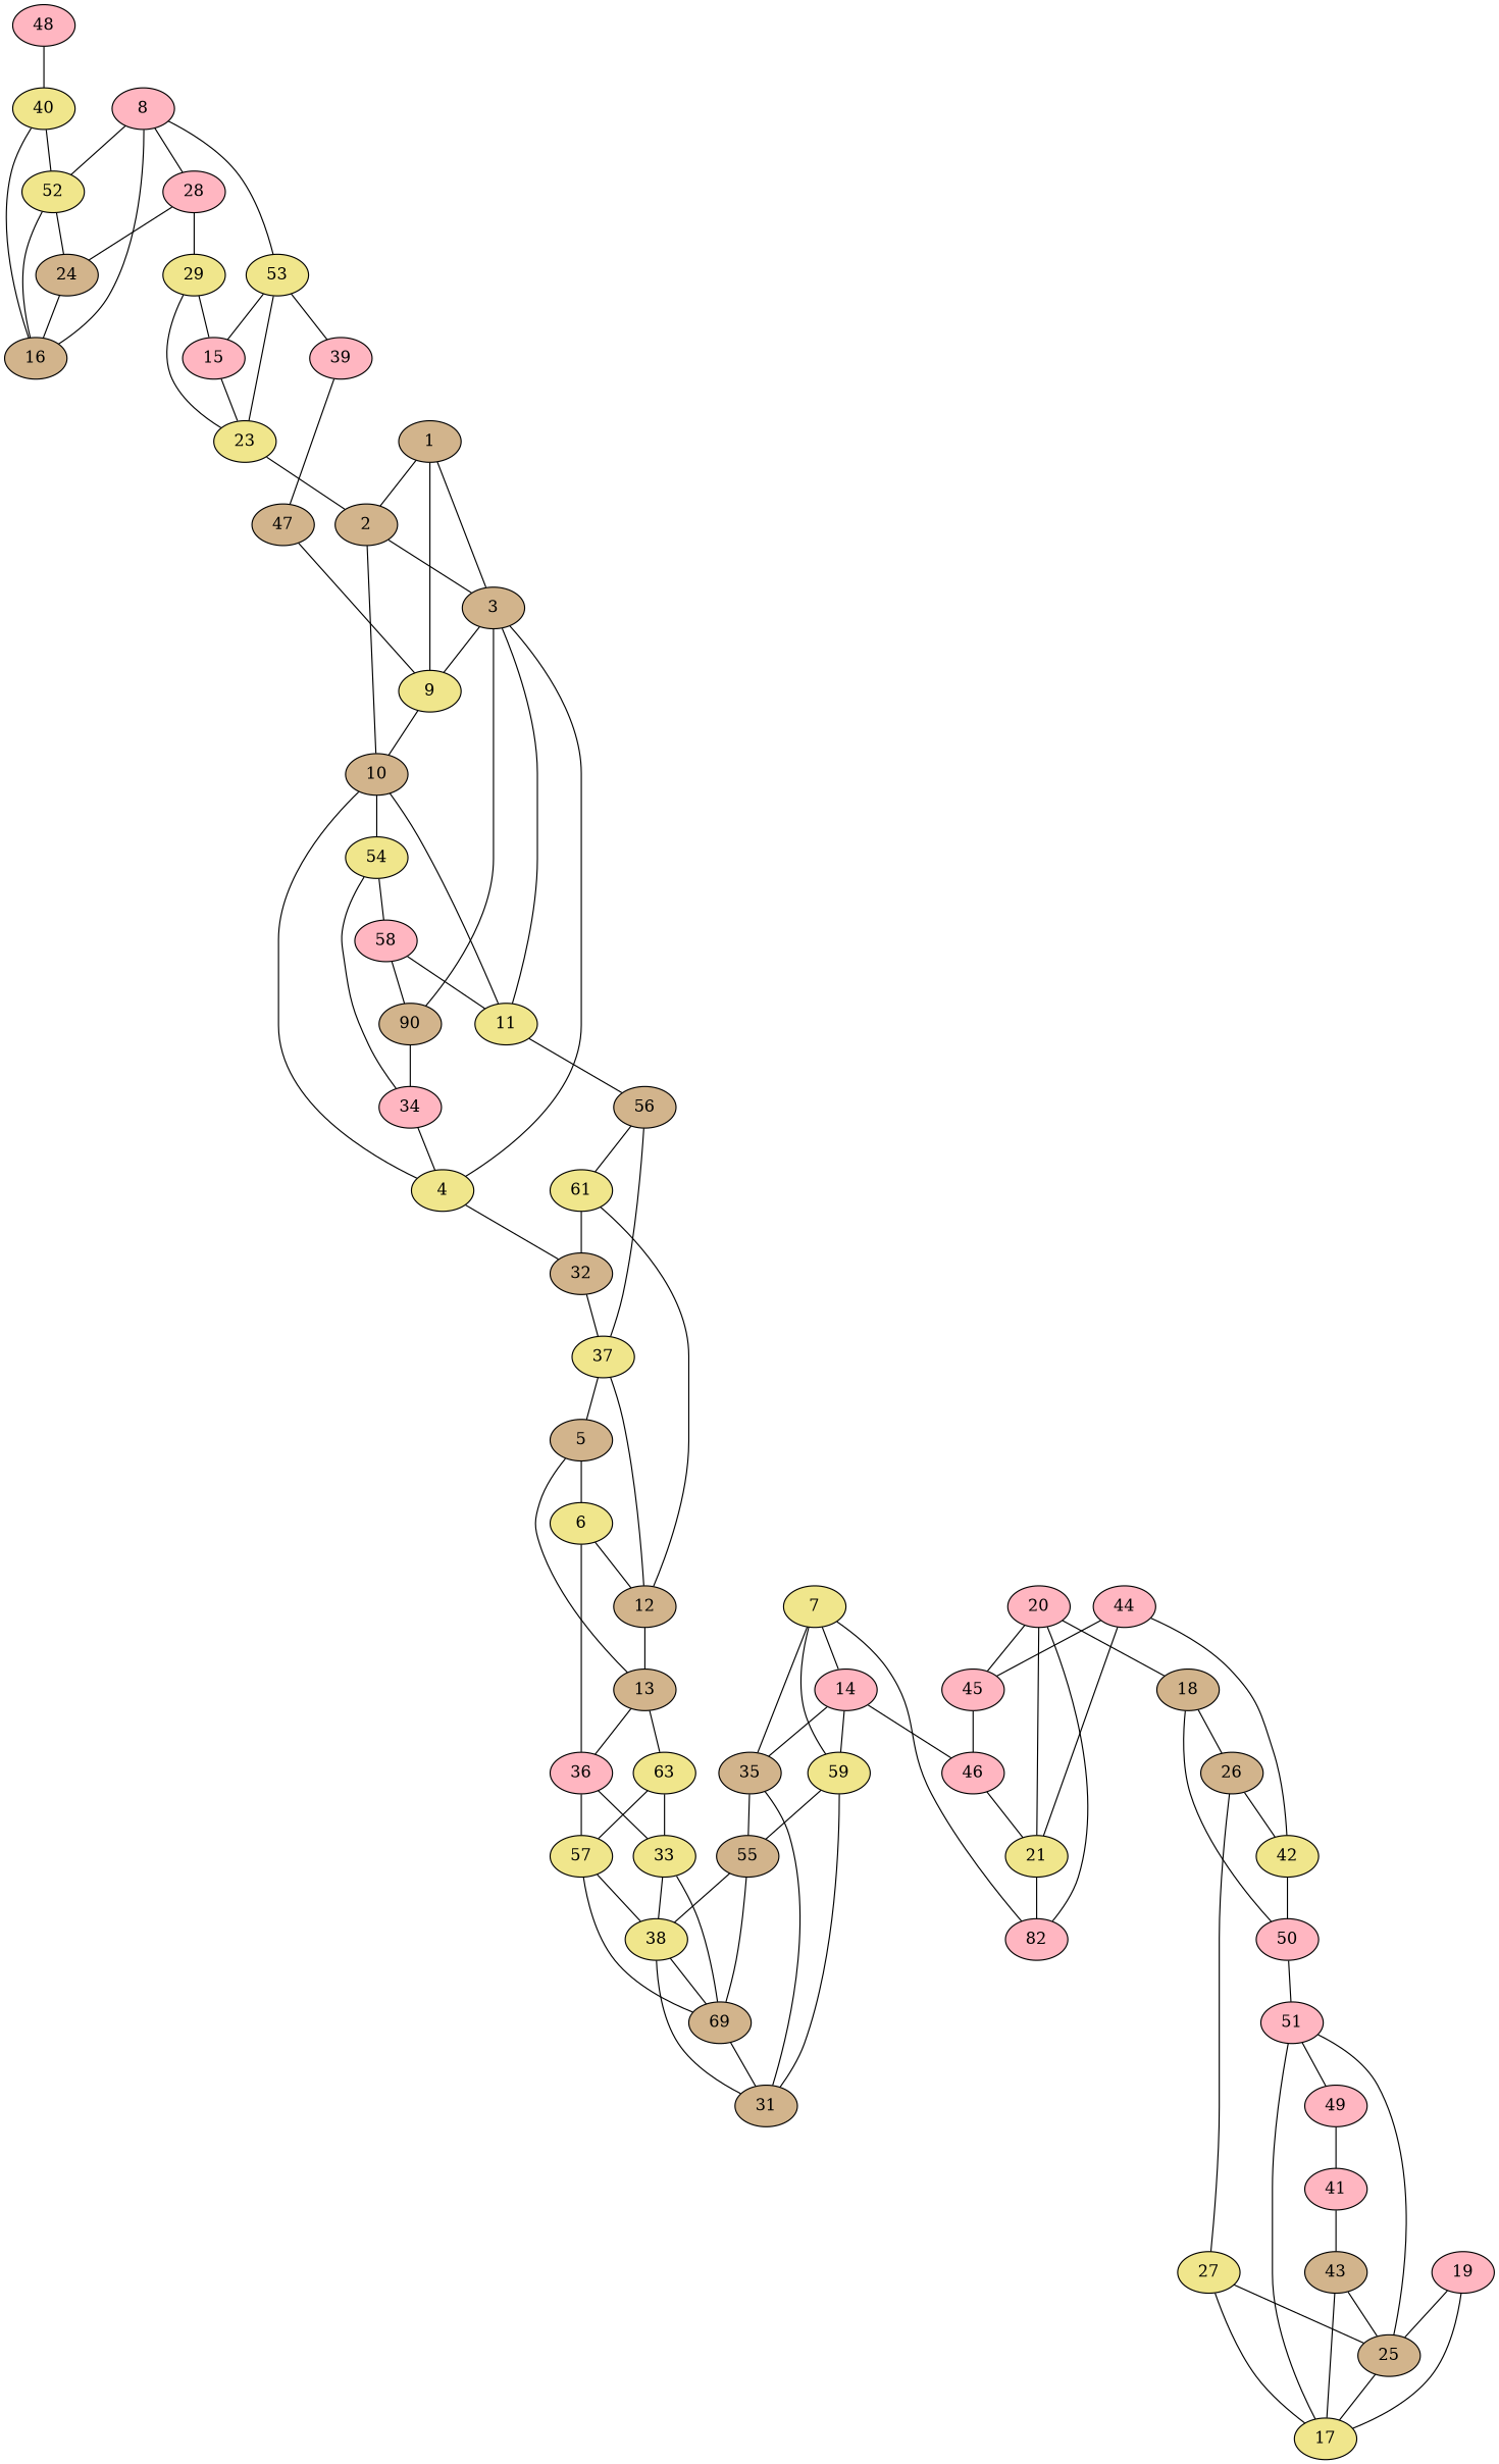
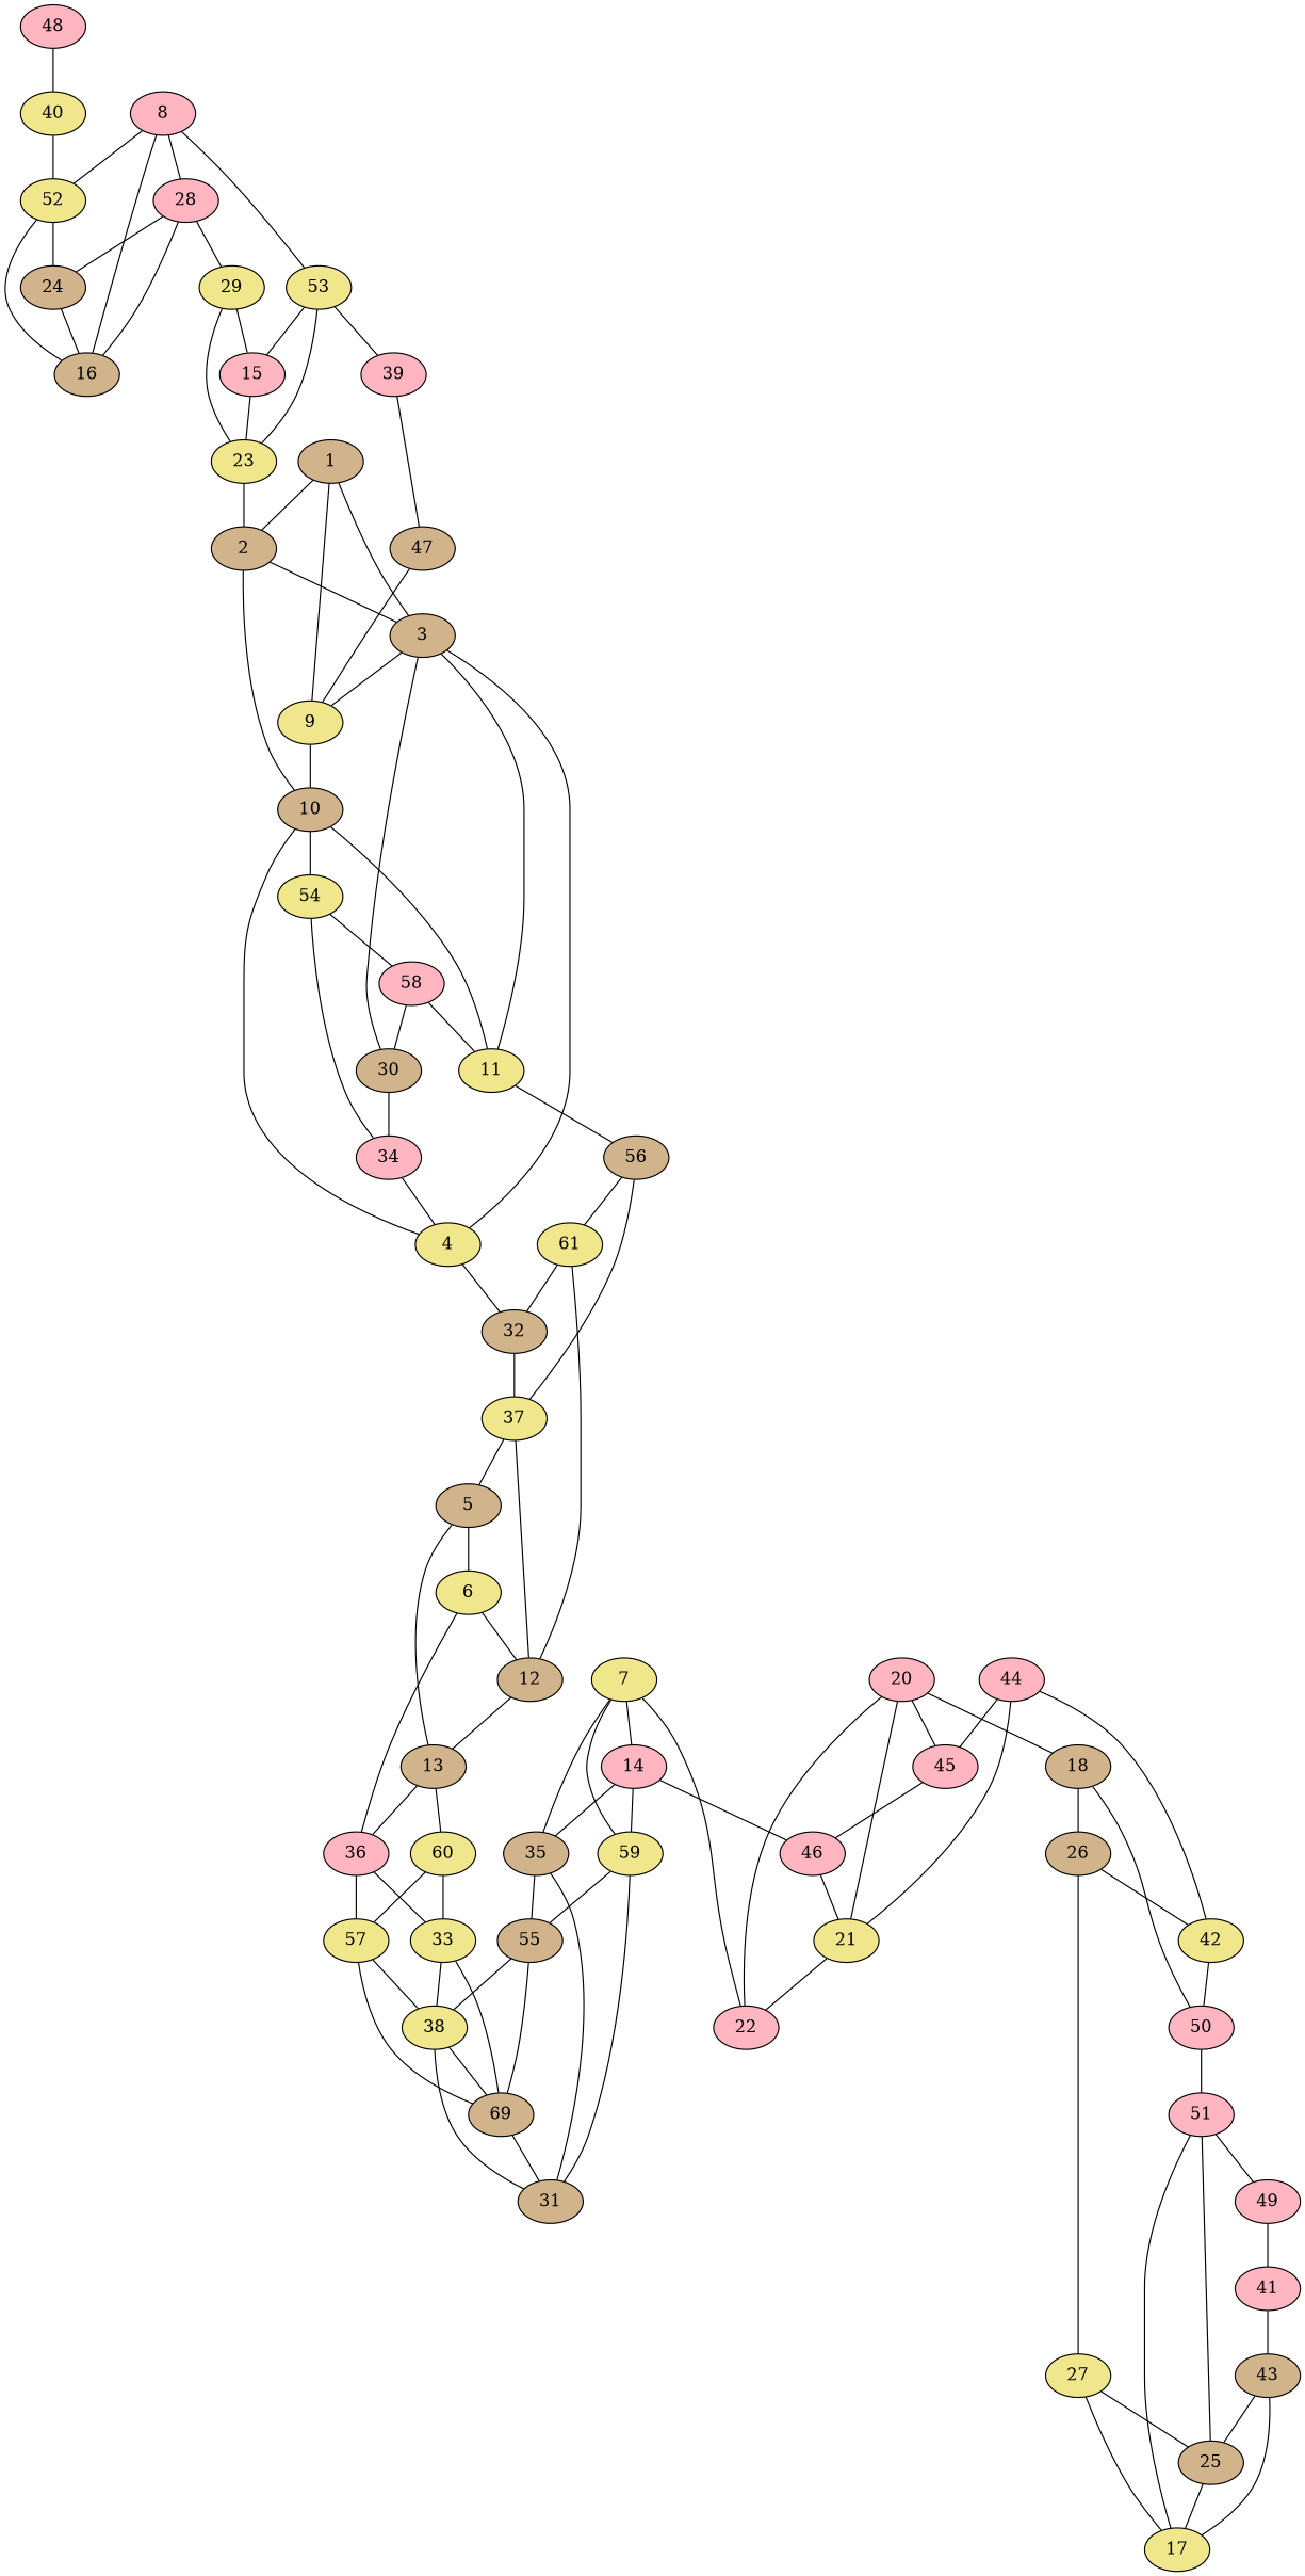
  graph {
    node [aaLength=4 fillcolor=khaki sequence=QSPI style=filled type=1]
    edge [distance0=0.0 frequency=1 type0=2]
    1 [aaLength=8 fillcolor=tan sequence=WGGTALRD type=0]
    2 [aaLength=9 fillcolor=tan sequence=KGKTLIELW type=0]
    9 [aaLength=9 sequence=KGKTLIELW type=0]
    3 [aaLength=5 fillcolor=tan sequence=EEHRE type=0]
    10 [aaLength=5 fillcolor=tan sequence=EEHRE type=0]
-   30 [aaLength=8 fillcolor=tan sequence=RFPLLTKL label=90]
+   30 [aaLength=8 fillcolor=tan sequence=RFPLLTKL]
    54 [aaLength=8 sequence=RFPLLTKL]
    34 [aaLength=3 fillcolor=lightpink sequence=DTS]
    58 [aaLength=3 fillcolor=lightpink sequence=DTS]
    4 [aaLength=9 sequence=VHPDDYYAG type=0]
    32 [aaLength=8 fillcolor=tan sequence=GKTECWYI]
    37 [aaLength=6 sequence=ENAEII]
    5 [aaLength=11 fillcolor=tan sequence=TARSKTELVTX type=0]
    6 [aaLength=5 sequence=NSGDW type=0]
    13 [aaLength=5 fillcolor=tan sequence=NSGDW type=0]
    12 [aaLength=11 fillcolor=tan sequence=TARSKTELVTX type=0]
    36 [aaLength=5 fillcolor=lightpink sequence=EGLLR]
-   60 [aaLength=5 sequence=EGLLR label=63]
+   60 [aaLength=5 sequence=EGLLR]
    33 [sequence=PGDF]
    57 [sequence=PGDF]
    38 [aaLength=3 sequence=GTL]
    n22 [aaLength=3 fillcolor=tan label=69 sequence=GTL]
    7 [aaLength=9 sequence=RELHFAKAV type=0]
    14 [aaLength=9 fillcolor=lightpink sequence=RELHFAKAV type=0]
-   22 [aaLength=5 fillcolor=lightpink sequence=IDEST label=82]
+   22 [aaLength=5 fillcolor=lightpink sequence=IDEST]
    35 [fillcolor=tan sequence=DATY]
    59 [sequence=DATY]
    46 [aaLength=5 fillcolor=lightpink sequence=IDEST]
    31 [aaLength=8 fillcolor=tan sequence=CKGALVLE]
    55 [aaLength=8 fillcolor=tan sequence=CKGALVLE]
    21 [aaLength=8 sequence=RKGITIKT]
    8 [aaLength=8 fillcolor=lightpink sequence=WGGTALRD type=0]
    16 [fillcolor=tan]
    28 [fillcolor=lightpink sequence=LTPV]
    52 [sequence=LTPV]
    53 [aaLength=7 sequence=SESTGEC]
    24 [fillcolor=tan]
    29 [aaLength=7 sequence=SESTGEC]
    15 [aaLength=2 fillcolor=lightpink sequence=GP]
    23 [aaLength=2 sequence=GP]
    39 [aaLength=2 fillcolor=lightpink sequence=GP]
    47 [aaLength=2 fillcolor=tan sequence=GP]
    11 [aaLength=7 sequence=VHPDDYY type=0]
    56 [aaLength=8 fillcolor=tan sequence=GKTECWYI]
    61 [aaLength=6 sequence=ENAEII]
    17 [sequence=KGDH]
    18 [aaLength=14 fillcolor=tan sequence=ESFLICSVIEGSGL]
    26 [aaLength=14 fillcolor=tan sequence=ESFLICSVIEGSGL]
    27 [aaLength=6 sequence=YEDKTC]
    42 [aaLength=14 sequence=ESFLICSVIEGSGL]
    25 [fillcolor=tan sequence=KGDH]
    50 [aaLength=14 fillcolor=lightpink sequence=ESFLICSVIEGSGL]
-   19 [aaLength=13 fillcolor=lightpink sequence=XPDFTIKGTCTLI]
    20 [aaLength=13 fillcolor=lightpink sequence=EYFSVYKWDINGE]
    45 [aaLength=8 fillcolor=lightpink sequence=RKGITIKT]
    51 [aaLength=6 fillcolor=lightpink sequence=YEDKTC]
    40
    41 [fillcolor=lightpink sequence=KGDH]
    43 [aaLength=13 fillcolor=tan sequence=XPDFTIKGTCTLI]
    49 [fillcolor=lightpink sequence=KGDH]
    44 [aaLength=13 fillcolor=lightpink sequence=EYFSVYKWDINGE]
    48 [fillcolor=lightpink]
    1 -- 2 [distance0=47.4621 type0=1]
    1 -- 9 [distance0=59.3139 type0=3]
    1 -- 3 [distance0=56.24431]
    2 -- 3 [distance0=11.64196 distance1=0.0 frequency=2 type0=1 type1=5]
    2 -- 10 [distance0=17.12491]
    9 -- 10 [distance0=11.59592 distance1=0.0 frequency=2 type0=1 type1=5]
    3 -- 9 [distance0=20.90945 type0=3]
    3 -- 30 [distance0=8.0 type0=4]
    10 -- 54 [distance0=8.0 type0=4]
    30 -- 34 [distance0=13.0 distance1=5.0 frequency=2 type1=4]
    54 -- 34 [distance0=13.0]
    54 -- 58 [distance0=13.0 distance1=5.0 frequency=2 type0=3 type1=4]
    34 -- 4 [distance0=2.0 type0=4]
    58 -- 30 [distance0=13.0]
    58 -- 11 [distance0=2.0 type0=4]
    4 -- 3 [distance0=32.58502]
    4 -- 10 [distance0=32.90056 type0=3]
    4 -- 32 [distance0=7.0 type0=4]
    32 -- 37 [distance0=12.0 distance1=4.0 frequency=2 type1=4]
    37 -- 5 [distance0=3.0 type0=4]
    5 -- 6 [distance0=18.78142 distance1=1.0 frequency=2 type0=1 type1=4]
    5 -- 13 [distance0=34.76933 type0=3]
    6 -- 12 [distance0=34.06856]
    6 -- 36 [type0=5]
    13 -- 36 [distance0=30.86129]
    13 -- 60 [distance0=30.86129 distance1=0.0 frequency=2 type0=3 type1=5]
    12 -- 37 [distance0=32.21132 type0=3]
    12 -- 13 [distance0=18.72037 distance1=1.0 frequency=2 type0=1 type1=4]
    36 -- 33 [distance0=10.0 distance1=5.0 frequency=2 type1=4]
    36 -- 57 [distance0=10.0 type0=3]
    60 -- 33 [distance0=10.0]
    60 -- 57 [distance0=10.0 distance1=5.0 frequency=2 type0=3 type1=4]
    33 -- 38 [distance0=9.0 distance1=5.0 frequency=2 type1=4]
    33 -- n22 [distance0=9.0 type0=3]
    57 -- 38 [distance0=9.0]
    57 -- n22 [distance0=9.0 distance1=5.0 frequency=2 type0=3 type1=4]
    38 -- n22 [type0=1]
    n22 -- 31 [distance0=6.0]
    7 -- 14 [distance0=18.48643 type0=1]
    7 -- 22 [distance0=11.0 type0=4]
    7 -- 35 [distance0=50.59967]
    7 -- 59 [distance0=50.59967 type0=3]
    14 -- 35 [distance0=35.09392]
    14 -- 59 [distance0=35.09392 type0=3]
    14 -- 46 [distance0=11.0 type0=4]
    35 -- 31 [distance0=13.0]
    35 -- 55 [distance0=13.0 type0=3]
    59 -- 31 [distance0=13.0]
    59 -- 55 [distance0=13.0 type0=3]
    46 -- 21 [distance0=7.0]
    31 -- 38 [distance0=6.0]
    55 -- 38 [distance0=6.0]
    55 -- n22 [distance0=6.0 type0=3]
    21 -- 22 [distance0=7.0]
    8 -- 16 [distance0=25.12265 type0=3]
    8 -- 28 [distance0=22.71888 type0=1]
    8 -- 52 [distance0=22.71888]
    8 -- 53 [distance0=7.0 type0=4]
-   40 -- 16 [distance0=5.0]
+   28 -- 16 [distance0=5.0]
    28 -- 24 [distance0=5.0 type0=3]
    28 -- 29 [distance0=20.0 type0=4]
    52 -- 16 [distance0=5.0]
    52 -- 24 [distance0=5.0 type0=3]
    53 -- 15 [distance0=15.0]
    53 -- 23 [distance0=15.0 type0=3]
    53 -- 39 [distance0=8.0 type0=4]
    24 -- 16 [type0=5]
    29 -- 15 [distance0=15.0 distance1=8.0 frequency=2 type1=4]
    29 -- 23 [distance0=15.0 type0=3]
    15 -- 23 [type0=5]
    23 -- 2 [distance0=8.0 type0=4]
    39 -- 47 [type0=5]
    47 -- 9 [distance0=8.0 type0=4]
    11 -- 3 [distance0=33.29506 type0=3]
    11 -- 10 [distance0=31.91253]
    11 -- 56 [distance0=9.0 type0=4]
    56 -- 37 [distance0=12.0]
    56 -- 61 [distance0=12.0 distance1=4.0 frequency=2 type0=3 type1=4]
    61 -- 32 [distance0=12.0]
    61 -- 12 [distance0=3.0 type0=4]
    18 -- 26 [distance1=0.0 frequency=2 type0=1 type1=5]
    26 -- 27 [distance0=2.0 type0=4]
    26 -- 42
    27 -- 17 [distance0=9.0]
    27 -- 25 [distance0=9.0 distance1=3.0 frequency=2 type0=3 type1=4]
    42 -- 50 [distance1=0.0 frequency=2 type0=3 type1=5]
    25 -- 17 [type0=5]
    50 -- 18 [type0=1]
    50 -- 51 [distance0=2.0 type0=4]
-   19 -- 17 [distance0=10.0]
-   19 -- 25 [distance0=10.0 type0=3]
    20 -- 22 [distance0=7.0]
    20 -- 21 [distance0=12.0]
    20 -- 18 [distance0=6.0 type0=4]
    20 -- 45 [distance0=12.0 type0=3]
    45 -- 46 [distance0=7.0 type0=3]
    51 -- 17 [distance0=9.0]
    51 -- 25 [distance0=9.0 type0=3]
    51 -- 49 [distance0=3.0 type0=4]
    40 -- 52 [distance0=1.0 type0=4]
    41 -- 43 [distance0=6.0 type0=4]
    43 -- 17 [distance0=10.0]
    43 -- 25 [distance0=10.0 type0=3]
    49 -- 41 [type0=5]
    44 -- 21 [distance0=12.0]
    44 -- 42 [distance0=6.0 type0=4]
    44 -- 45 [distance0=12.0 type0=3]
    48 -- 40 [type0=5]
  }
